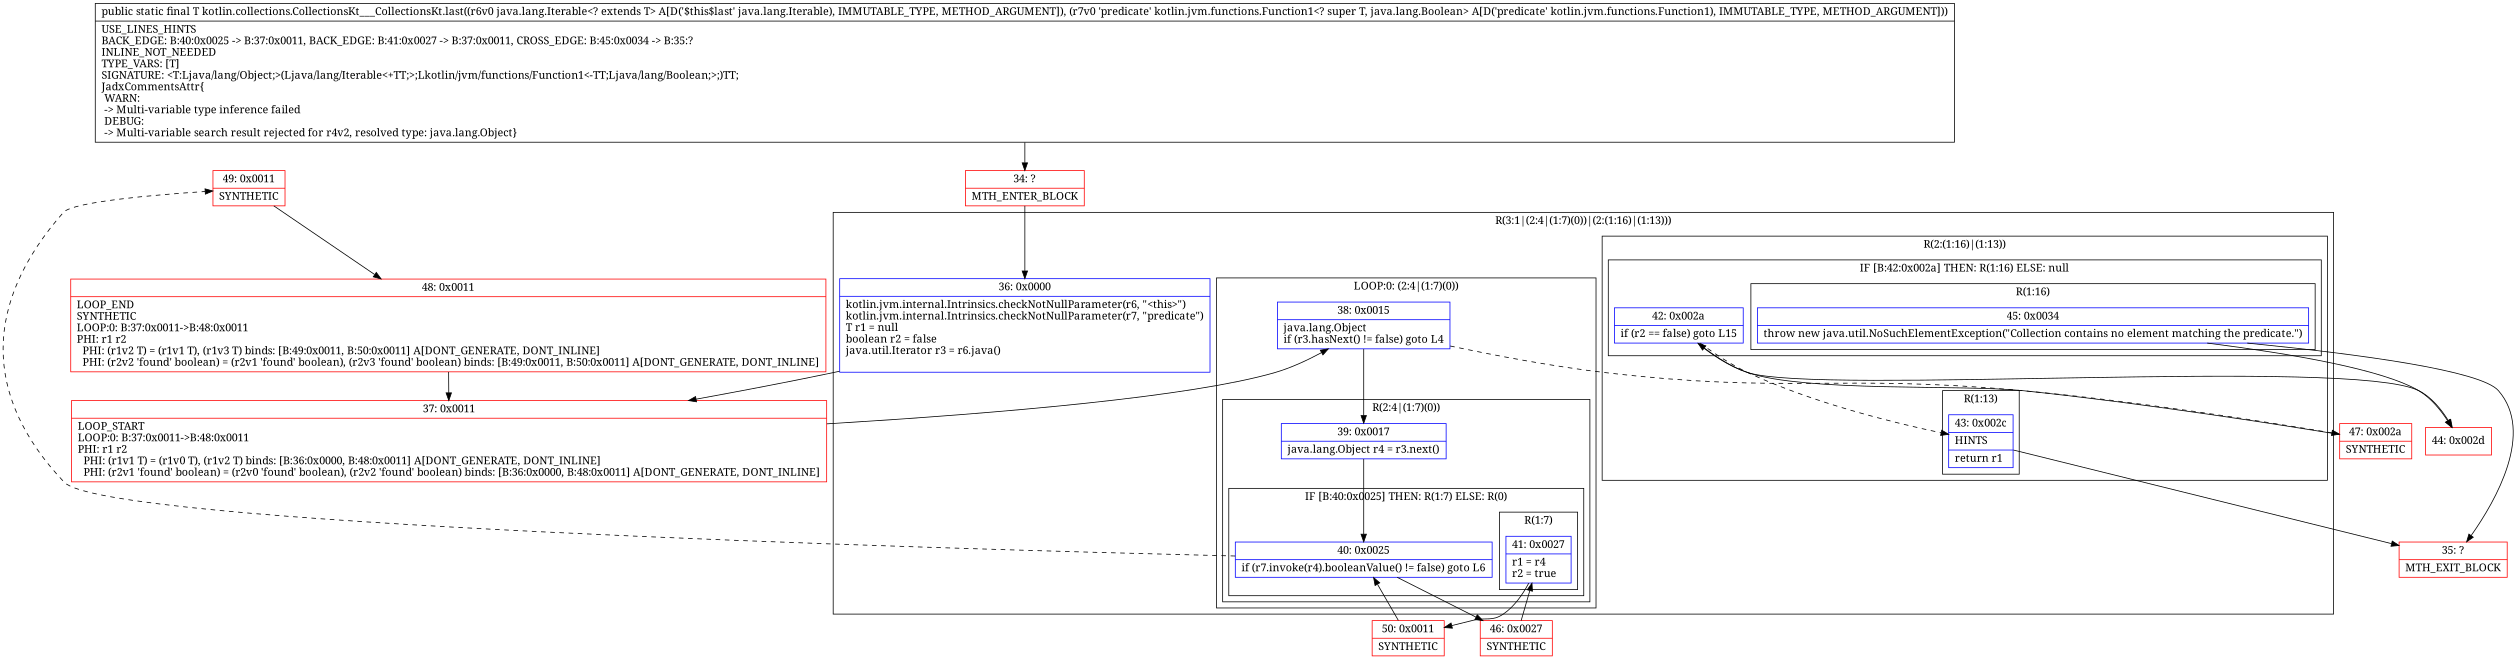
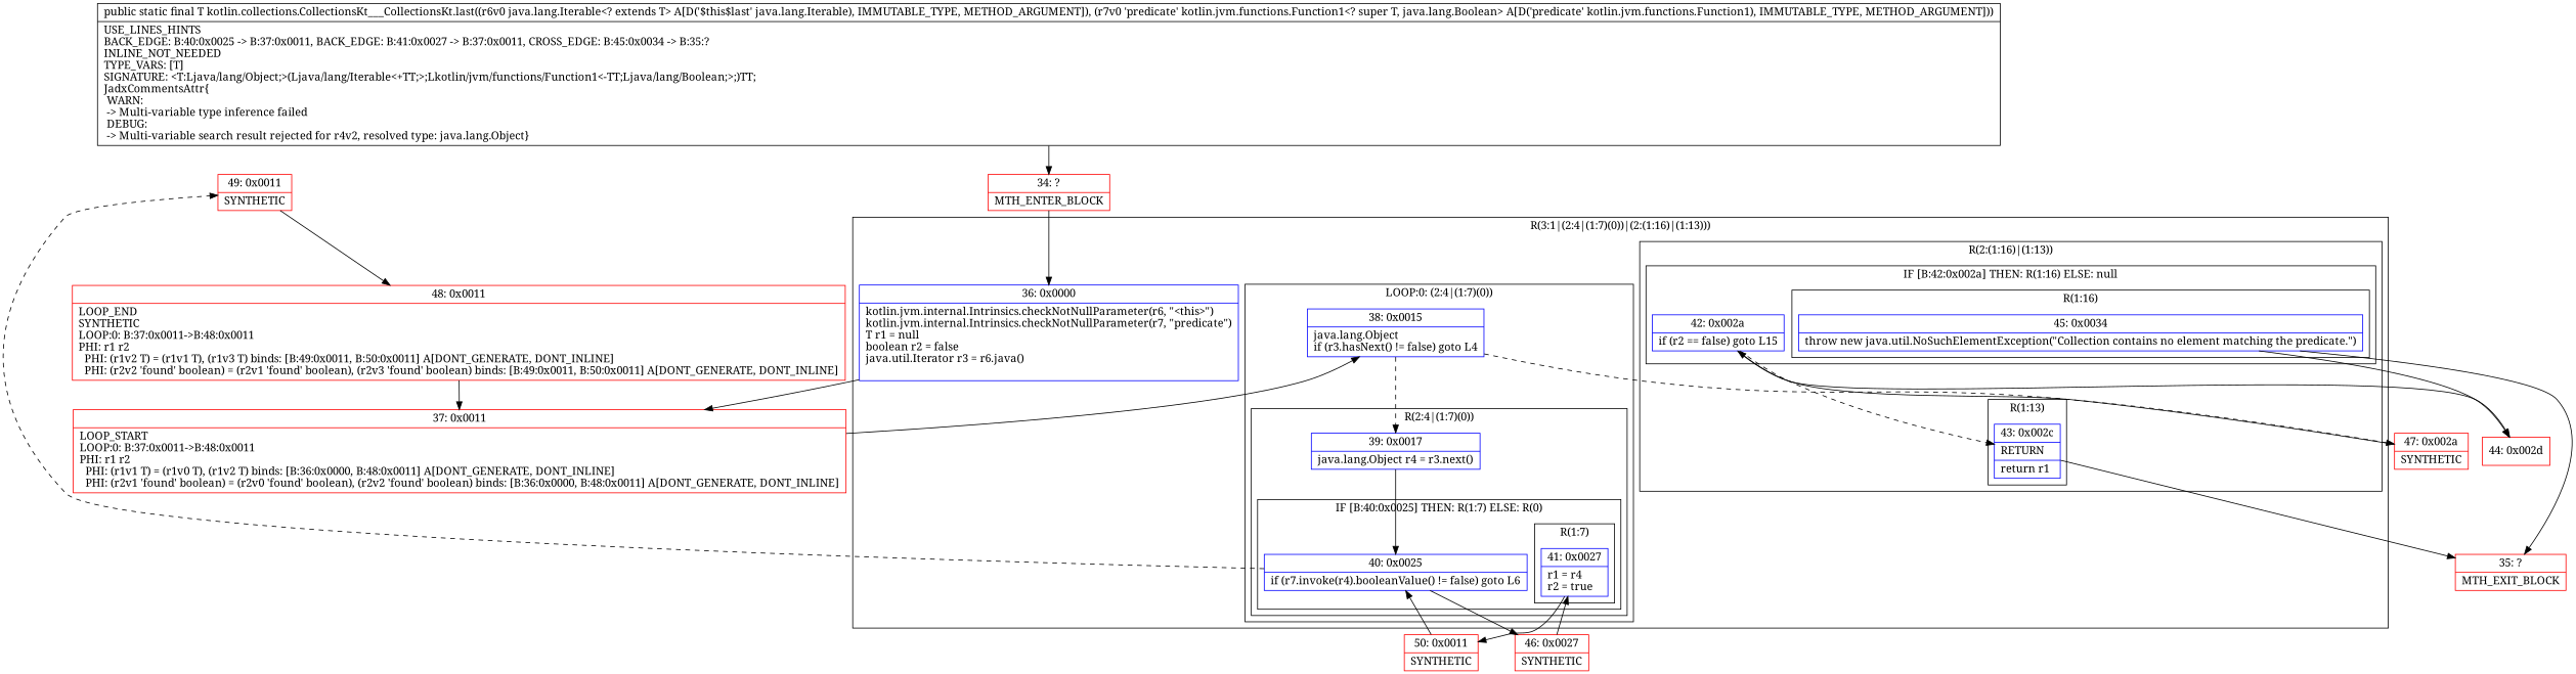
  digraph {
    fontname="Noto Serif"
    node [color=red fontname="Noto Serif" shape=record]
    edge [fontname="Noto Serif"]
    n1 [color=blue label="{41\:\ 0x0027|r1 = r4\lr2 = true\l}"]
    n2 [color=blue label="{40\:\ 0x0025|if (r7.invoke(r4).booleanValue() != false) goto L6\l}"]
    n3 [color=blue label="{39\:\ 0x0017|java.lang.Object r4 = r3.next()\l}"]
    n4 [color=blue label="{38\:\ 0x0015|java.lang.Object \lif (r3.hasNext() != false) goto L4\l}"]
    n5 [color=blue label="{45\:\ 0x0034|throw new java.util.NoSuchElementException(\"Collection contains no element matching the predicate.\")\l}"]
    n6 [color=blue label="{42\:\ 0x002a|if (r2 == false) goto L15\l}"]
-   n7 [color=blue label="{43\:\ 0x002c|HINTS\l|return r1\l}"]
+   n7 [color=blue label="{43\:\ 0x002c|RETURN\l|return r1\l}"]
    n8 [color=blue label="{36\:\ 0x0000|kotlin.jvm.internal.Intrinsics.checkNotNullParameter(r6, \"\<this\>\")\lkotlin.jvm.internal.Intrinsics.checkNotNullParameter(r7, \"predicate\")\lT r1 = null\lboolean r2 = false\ljava.util.Iterator r3 = r6.java()\l\l}"]
    n9 [label="{50\:\ 0x0011|SYNTHETIC\l}"]
    n10 [label="{46\:\ 0x0027|SYNTHETIC\l}"]
    n11 [label="{49\:\ 0x0011|SYNTHETIC\l}"]
    n12 [label="{47\:\ 0x002a|SYNTHETIC\l}"]
    n13 [label="{44\:\ 0x002d}"]
    n14 [label="{35\:\ ?|MTH_EXIT_BLOCK\l}"]
    n15 [label="{37\:\ 0x0011|LOOP_START\lLOOP:0: B:37:0x0011\-\>B:48:0x0011\lPHI: r1 r2 \l  PHI: (r1v1 T) = (r1v0 T), (r1v2 T) binds: [B:36:0x0000, B:48:0x0011] A[DONT_GENERATE, DONT_INLINE]\l  PHI: (r2v1 'found' boolean) = (r2v0 'found' boolean), (r2v2 'found' boolean) binds: [B:36:0x0000, B:48:0x0011] A[DONT_GENERATE, DONT_INLINE]\l}"]
    n16 [label="{48\:\ 0x0011|LOOP_END\lSYNTHETIC\lLOOP:0: B:37:0x0011\-\>B:48:0x0011\lPHI: r1 r2 \l  PHI: (r1v2 T) = (r1v1 T), (r1v3 T) binds: [B:49:0x0011, B:50:0x0011] A[DONT_GENERATE, DONT_INLINE]\l  PHI: (r2v2 'found' boolean) = (r2v1 'found' boolean), (r2v3 'found' boolean) binds: [B:49:0x0011, B:50:0x0011] A[DONT_GENERATE, DONT_INLINE]\l}"]
    n17 [label="{34\:\ ?|MTH_ENTER_BLOCK\l}"]
    n18 [label="{public static final T kotlin.collections.CollectionsKt___CollectionsKt.last((r6v0 java.lang.Iterable\<? extends T\> A[D('$this$last' java.lang.Iterable), IMMUTABLE_TYPE, METHOD_ARGUMENT]), (r7v0 'predicate' kotlin.jvm.functions.Function1\<? super T, java.lang.Boolean\> A[D('predicate' kotlin.jvm.functions.Function1), IMMUTABLE_TYPE, METHOD_ARGUMENT]))  | USE_LINES_HINTS\lBACK_EDGE: B:40:0x0025 \-\> B:37:0x0011, BACK_EDGE: B:41:0x0027 \-\> B:37:0x0011, CROSS_EDGE: B:45:0x0034 \-\> B:35:?\lINLINE_NOT_NEEDED\lTYPE_VARS: [T]\lSIGNATURE: \<T:Ljava\/lang\/Object;\>(Ljava\/lang\/Iterable\<+TT;\>;Lkotlin\/jvm\/functions\/Function1\<\-TT;Ljava\/lang\/Boolean;\>;)TT;\lJadxCommentsAttr\{\l WARN: \l \-\> Multi\-variable type inference failed\l DEBUG: \l \-\> Multi\-variable search result rejected for r4v2, resolved type: java.lang.Object\}\l}" color=""]
    subgraph cluster_1 {
      label="R(3:1|(2:4|(1:7)(0))|(2:(1:16)|(1:13)))"
      n8
      subgraph cluster_2 {
        label="LOOP:0: (2:4|(1:7)(0))"
        n4
        subgraph cluster_3 {
          label="R(2:4|(1:7)(0))"
          n3
          subgraph cluster_4 {
            label="IF [B:40:0x0025] THEN: R(1:7) ELSE: R(0)"
            n2
            subgraph cluster_5 {
              label="R(1:7)"
              n1
            }
            subgraph cluster_6 {
              label="R(0)"
            }
          }
        }
      }
      subgraph cluster_7 {
        label="R(2:(1:16)|(1:13))"
        subgraph cluster_8 {
          label="IF [B:42:0x002a] THEN: R(1:16) ELSE: null"
          n6
          subgraph cluster_9 {
            label="R(1:16)"
            n5
          }
        }
        subgraph cluster_10 {
          label="R(1:13)"
          n7
        }
      }
    }
    n1 -> n9
    n2 -> n10
    n2 -> n11 [style=dashed]
    n3 -> n2
-   n4 -> n3
+   n4 -> n3 [style=dashed]
    n4 -> n12 [style=dashed]
    n5 -> n13
    n5 -> n14
    n6 -> n7 [style=dashed]
    n6 -> n13
    n7 -> n14
    n8 -> n15
    n9 -> n2
    n10 -> n1
    n11 -> n16
    n12 -> n6
    n15 -> n4
    n16 -> n15
    n17 -> n8
    n18 -> n17
  }
